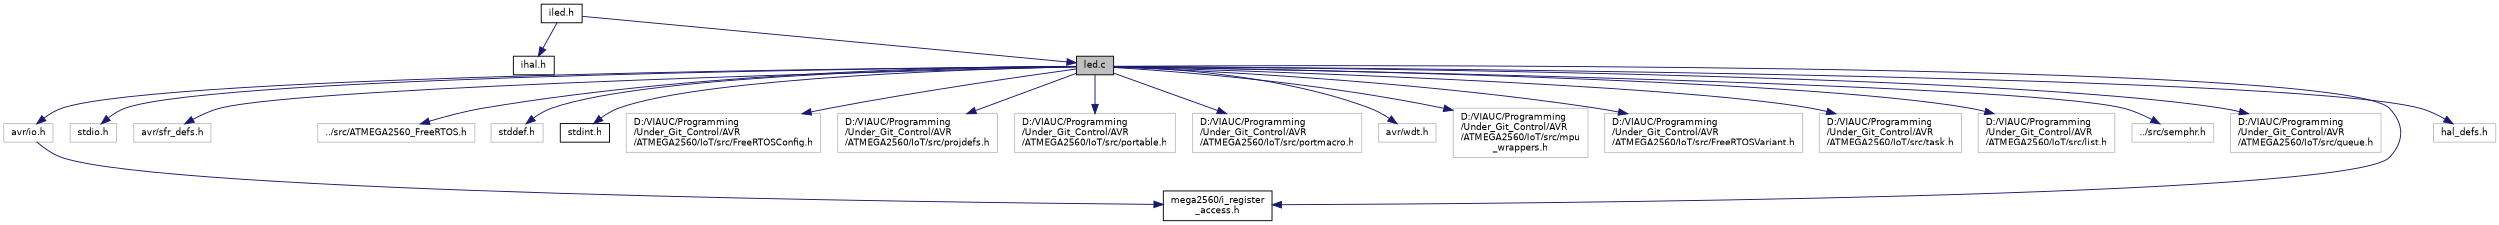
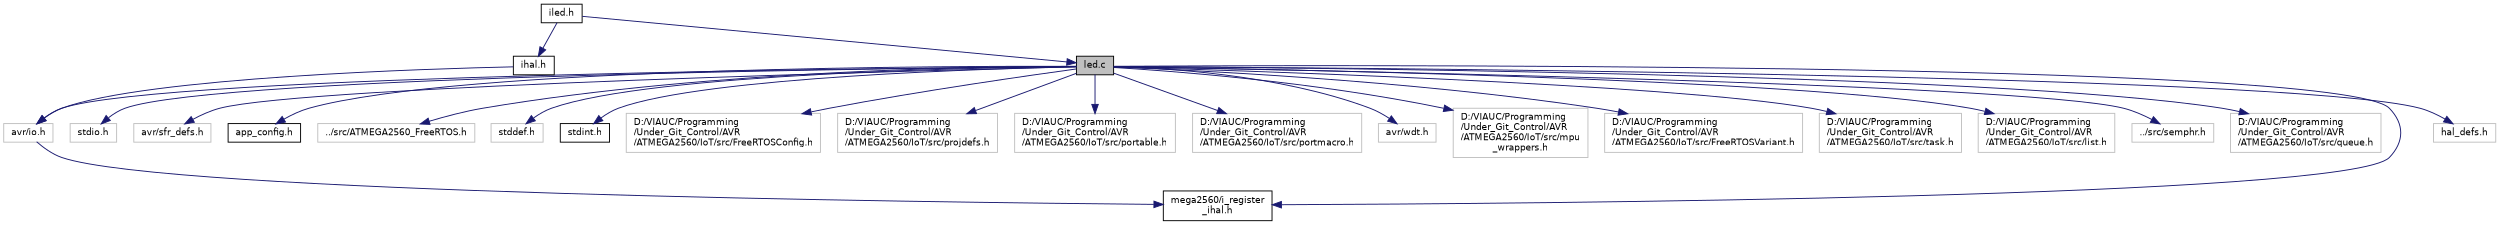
  digraph {
    node [color=grey75 fillcolor=white fontname=Helvetica fontsize=10 shape=record style=filled]
    edge [color=midnightblue fontname=Helvetica fontsize=10 labelfontname=Helvetica labelfontsize=10 style=solid]
    n1 [color=black fillcolor=grey75 fontcolor=black height=0.2 label="led.c" width=0.4]
    n2 [height=0.2 label="stdio.h" width=0.4]
    n3 [height=0.2 label="avr/io.h" width=0.4]
    n4 [height=0.2 label="avr/sfr_defs.h" width=0.4]
+   n5 [color=black height=0.2 label="app_config.h" width=0.4]
    n6 [height=0.2 label="../src/ATMEGA2560_FreeRTOS.h" width=0.4]
    n7 [height=0.2 label="stddef.h" width=0.4]
    n8 [color=black height=0.2 label="stdint.h" width=0.4]
    n9 [height=0.2 label="D:/VIAUC/Programming\l/Under_Git_Control/AVR\l/ATMEGA2560/IoT/src/FreeRTOSConfig.h" width=0.4]
    n10 [height=0.2 label="D:/VIAUC/Programming\l/Under_Git_Control/AVR\l/ATMEGA2560/IoT/src/projdefs.h" width=0.4]
    n11 [height=0.2 label="D:/VIAUC/Programming\l/Under_Git_Control/AVR\l/ATMEGA2560/IoT/src/portable.h" width=0.4]
    n12 [height=0.2 label="D:/VIAUC/Programming\l/Under_Git_Control/AVR\l/ATMEGA2560/IoT/src/portmacro.h" width=0.4]
    n13 [height=0.2 label="avr/wdt.h" width=0.4]
    n14 [height=0.2 label="D:/VIAUC/Programming\l/Under_Git_Control/AVR\l/ATMEGA2560/IoT/src/mpu\l_wrappers.h" width=0.4]
    n15 [height=0.2 label="D:/VIAUC/Programming\l/Under_Git_Control/AVR\l/ATMEGA2560/IoT/src/FreeRTOSVariant.h" width=0.4]
    n16 [height=0.2 label="D:/VIAUC/Programming\l/Under_Git_Control/AVR\l/ATMEGA2560/IoT/src/task.h" width=0.4]
    n17 [height=0.2 label="D:/VIAUC/Programming\l/Under_Git_Control/AVR\l/ATMEGA2560/IoT/src/list.h" width=0.4]
    n18 [height=0.2 label="../src/semphr.h" width=0.4]
    n19 [height=0.2 label="D:/VIAUC/Programming\l/Under_Git_Control/AVR\l/ATMEGA2560/IoT/src/queue.h" width=0.4]
-   n20 [color=black height=0.2 label="mega2560/i_register\l_access.h" width=0.4]
+   n20 [color=black height=0.2 label="mega2560/i_register\l_ihal.h" width=0.4]
    n21 [height=0.2 label="hal_defs.h" width=0.4]
    n22 [color=black height=0.2 label="iled.h" width=0.4]
    n23 [color=black height=0.2 label="ihal.h" width=0.4]
    n1 -> n2
    n1 -> n3
    n1 -> n4
+   n1 -> n5
    n1 -> n6
    n1 -> n7
    n1 -> n8
    n1 -> n9
    n1 -> n10
    n1 -> n11
    n1 -> n12
    n1 -> n13
    n1 -> n14
    n1 -> n15
    n1 -> n16
    n1 -> n17
    n1 -> n18
    n1 -> n19
    n1 -> n20
    n1 -> n21
    n3 -> n20
    n22 -> n1
    n22 -> n23
+   n23 -> n3
  }
